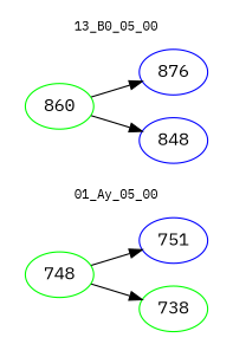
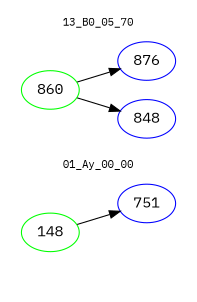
  digraph {
    fontname="IBM Plex Mono"
    rankdir=LR
    node [color=green fontname="IBM Plex Mono"]
    edge [color=black fontname="IBM Plex Mono"]
-   n1 [label=748]
-   n2 [label=738]
+   n1 [label=148]
    n3 [color=blue label=751]
    n4 [label=860]
    n5 [color=blue label=848]
    n6 [color=blue label=876]
    subgraph cluster_1 {
      color=white
      fontsize=10
-     label="01_Ay_05_00"
+     label="01_Ay_00_00"
      n1
-     n2
      n3
    }
    subgraph cluster_2 {
      color=white
      fontsize=10
-     label="13_B0_05_00"
+     label="13_B0_05_70"
      n4
      n5
      n6
    }
-   n1 -> n2
    n1 -> n3
    n4 -> n5
    n4 -> n6
  }
